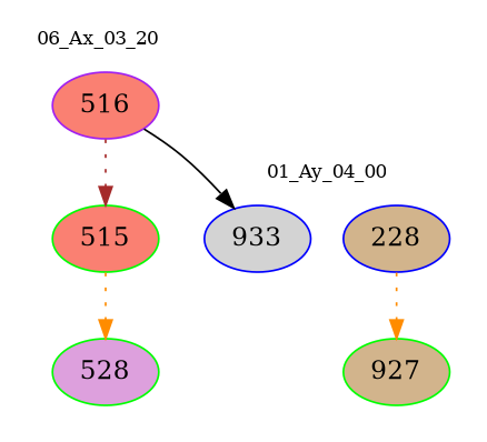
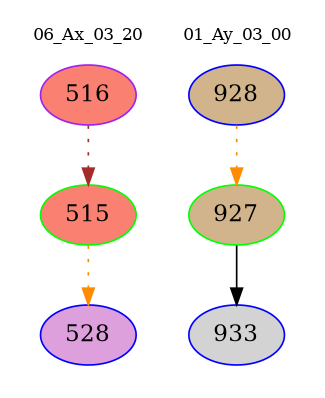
  digraph {
    node [color=blue fillcolor=salmon style=filled]
    edge [color=darkorange style=dotted]
    n1 [color=purple label=516]
    n2 [color=green label=515]
-   n3 [color=green fillcolor=plum label=528]
-   n4 [fillcolor=tan label=228]
+   n3 [fillcolor=plum label=528]
+   n4 [fillcolor=tan label=928]
    n5 [color=green fillcolor=tan label=927]
    n6 [fillcolor=lightgrey label=933]
    subgraph cluster_1 {
      color=white
      fontsize=10
      label="06_Ax_03_20"
      n1
      n2
      n3
    }
    subgraph cluster_2 {
      color=white
      fontsize=10
-     label="01_Ay_04_00"
+     label="01_Ay_03_00"
      n4
      n5
      n6
    }
    n1 -> n2 [color=brown]
    n2 -> n3
    n4 -> n5
-   n1 -> n6 [color=black style=solid]
+   n5 -> n6 [color=black style=solid]
  }
